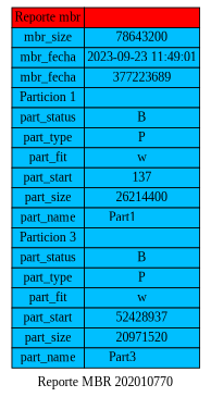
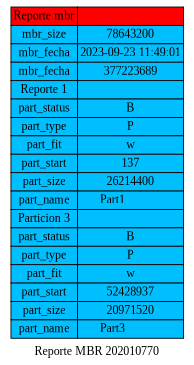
  digraph {
    label="Reporte MBR 202010770"
    fontname="Liberation Serif"
-   n1 [label=<                 <table border="0" cellborder="1" cellspacing="0">                                  <tr>                 <td bgcolor="red">Reporte mbr</td>                 <td bgcolor="red"></td>             </tr>                          <tr>                 <td bgcolor="deepskyblue">mbr_size</td>                 <td bgcolor="deepskyblue">78643200</td>             </tr>             <tr>                 <td bgcolor="deepskyblue">mbr_fecha</td>                 <td bgcolor="deepskyblue">2023-09-23 11:49:01</td>             </tr>                          <tr>                 <td bgcolor="deepskyblue">mbr_fecha</td>                 <td bgcolor="deepskyblue">377223689</td>             </tr>             <tr>                 <td bgcolor="deepskyblue">Particion 1</td>                 <td bgcolor="deepskyblue"></td>             </tr>               <tr>                 <td bgcolor="deepskyblue">part_status</td>                 <td bgcolor="deepskyblue">B</td>             </tr>             <tr>                 <td bgcolor="deepskyblue">part_type</td>                 <td bgcolor="deepskyblue">P</td>             </tr>             <tr>                 <td bgcolor="deepskyblue">part_fit</td>                 <td bgcolor="deepskyblue">w</td>             </tr>             <tr>                 <td bgcolor="deepskyblue">part_start</td>                 <td bgcolor="deepskyblue">137</td>             </tr>             <tr>                 <td bgcolor="deepskyblue">part_size</td>                 <td bgcolor="deepskyblue">26214400</td>             </tr>             <tr>                 <td bgcolor="deepskyblue">part_name</td>                 <td bgcolor="deepskyblue">Part1           </td>             </tr>                                       <tr>                 <td bgcolor="deepskyblue">Particion 3</td>                 <td bgcolor="deepskyblue"></td>             </tr>               <tr>                 <td bgcolor="deepskyblue">part_status</td>                 <td bgcolor="deepskyblue">B</td>             </tr>             <tr>                 <td bgcolor="deepskyblue">part_type</td>                 <td bgcolor="deepskyblue">P</td>             </tr>             <tr>                 <td bgcolor="deepskyblue">part_fit</td>                 <td bgcolor="deepskyblue">w</td>             </tr>             <tr>                 <td bgcolor="deepskyblue">part_start</td>                 <td bgcolor="deepskyblue">52428937</td>             </tr>             <tr>                 <td bgcolor="deepskyblue">part_size</td>                 <td bgcolor="deepskyblue">20971520</td>             </tr>             <tr>                 <td bgcolor="deepskyblue">part_name</td>                 <td bgcolor="deepskyblue">Part3           </td>             </tr>                                               </table>             > shape=plaintext fontname="Liberation Serif"]
+   n1 [label=<                 <table border="0" cellborder="1" cellspacing="0">                                  <tr>                 <td bgcolor="red">Reporte mbr</td>                 <td bgcolor="red"></td>             </tr>                          <tr>                 <td bgcolor="deepskyblue">mbr_size</td>                 <td bgcolor="deepskyblue">78643200</td>             </tr>             <tr>                 <td bgcolor="deepskyblue">mbr_fecha</td>                 <td bgcolor="deepskyblue">2023-09-23 11:49:01</td>             </tr>                          <tr>                 <td bgcolor="deepskyblue">mbr_fecha</td>                 <td bgcolor="deepskyblue">377223689</td>             </tr>             <tr>                 <td bgcolor="deepskyblue">Reporte 1</td>                 <td bgcolor="deepskyblue"></td>             </tr>               <tr>                 <td bgcolor="deepskyblue">part_status</td>                 <td bgcolor="deepskyblue">B</td>             </tr>             <tr>                 <td bgcolor="deepskyblue">part_type</td>                 <td bgcolor="deepskyblue">P</td>             </tr>             <tr>                 <td bgcolor="deepskyblue">part_fit</td>                 <td bgcolor="deepskyblue">w</td>             </tr>             <tr>                 <td bgcolor="deepskyblue">part_start</td>                 <td bgcolor="deepskyblue">137</td>             </tr>             <tr>                 <td bgcolor="deepskyblue">part_size</td>                 <td bgcolor="deepskyblue">26214400</td>             </tr>             <tr>                 <td bgcolor="deepskyblue">part_name</td>                 <td bgcolor="deepskyblue">Part1           </td>             </tr>                                       <tr>                 <td bgcolor="deepskyblue">Particion 3</td>                 <td bgcolor="deepskyblue"></td>             </tr>               <tr>                 <td bgcolor="deepskyblue">part_status</td>                 <td bgcolor="deepskyblue">B</td>             </tr>             <tr>                 <td bgcolor="deepskyblue">part_type</td>                 <td bgcolor="deepskyblue">P</td>             </tr>             <tr>                 <td bgcolor="deepskyblue">part_fit</td>                 <td bgcolor="deepskyblue">w</td>             </tr>             <tr>                 <td bgcolor="deepskyblue">part_start</td>                 <td bgcolor="deepskyblue">52428937</td>             </tr>             <tr>                 <td bgcolor="deepskyblue">part_size</td>                 <td bgcolor="deepskyblue">20971520</td>             </tr>             <tr>                 <td bgcolor="deepskyblue">part_name</td>                 <td bgcolor="deepskyblue">Part3           </td>             </tr>                                               </table>             > shape=plaintext fontname="Liberation Serif"]
  }
